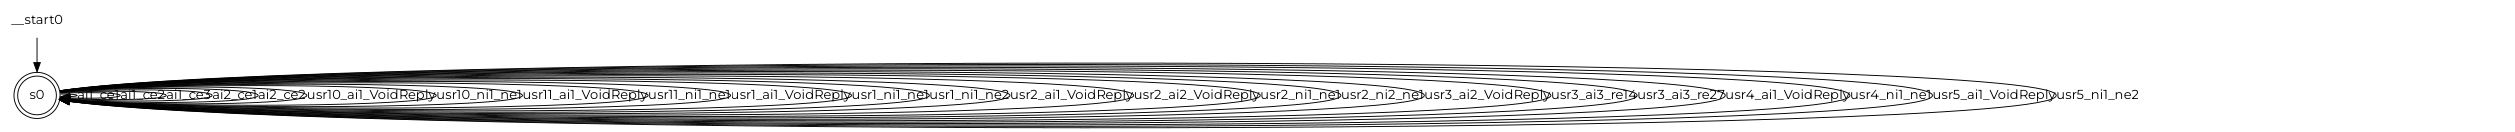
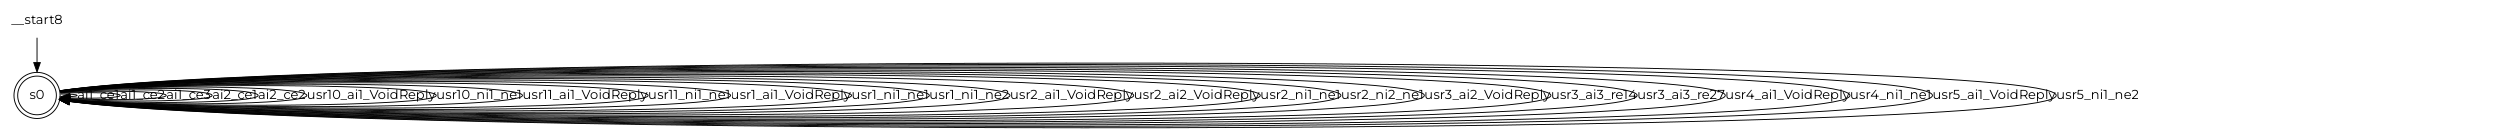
  digraph {
    fontname=Montserrat
    node [fontname=Montserrat]
    edge [fontname=Montserrat]
    n1 [label=s0 shape=doublecircle]
-   __start0 [shape=none]
+   __start0 [shape=none label=__start8]
    n1 -> n1 [label=ai1_ce1]
    n1 -> n1 [label=ai1_ce2]
    n1 -> n1 [label=ai1_ce3]
    n1 -> n1 [label=ai2_ce1]
    n1 -> n1 [label=ai2_ce2]
    n1 -> n1 [label=usr10_ai1_VoidReply]
    n1 -> n1 [label=usr10_ni1_ne1]
    n1 -> n1 [label=usr11_ai1_VoidReply]
    n1 -> n1 [label=usr11_ni1_ne1]
    n1 -> n1 [label=usr1_ai1_VoidReply]
    n1 -> n1 [label=usr1_ni1_ne1]
    n1 -> n1 [label=usr1_ni1_ne2]
    n1 -> n1 [label=usr2_ai1_VoidReply]
    n1 -> n1 [label=usr2_ai2_VoidReply]
    n1 -> n1 [label=usr2_ni1_ne1]
    n1 -> n1 [label=usr2_ni2_ne1]
    n1 -> n1 [label=usr3_ai2_VoidReply]
    n1 -> n1 [label=usr3_ai3_re14]
    n1 -> n1 [label=usr3_ai3_re27]
    n1 -> n1 [label=usr4_ai1_VoidReply]
    n1 -> n1 [label=usr4_ni1_ne1]
    n1 -> n1 [label=usr5_ai1_VoidReply]
    n1 -> n1 [label=usr5_ni1_ne2]
    __start0 -> n1
  }
